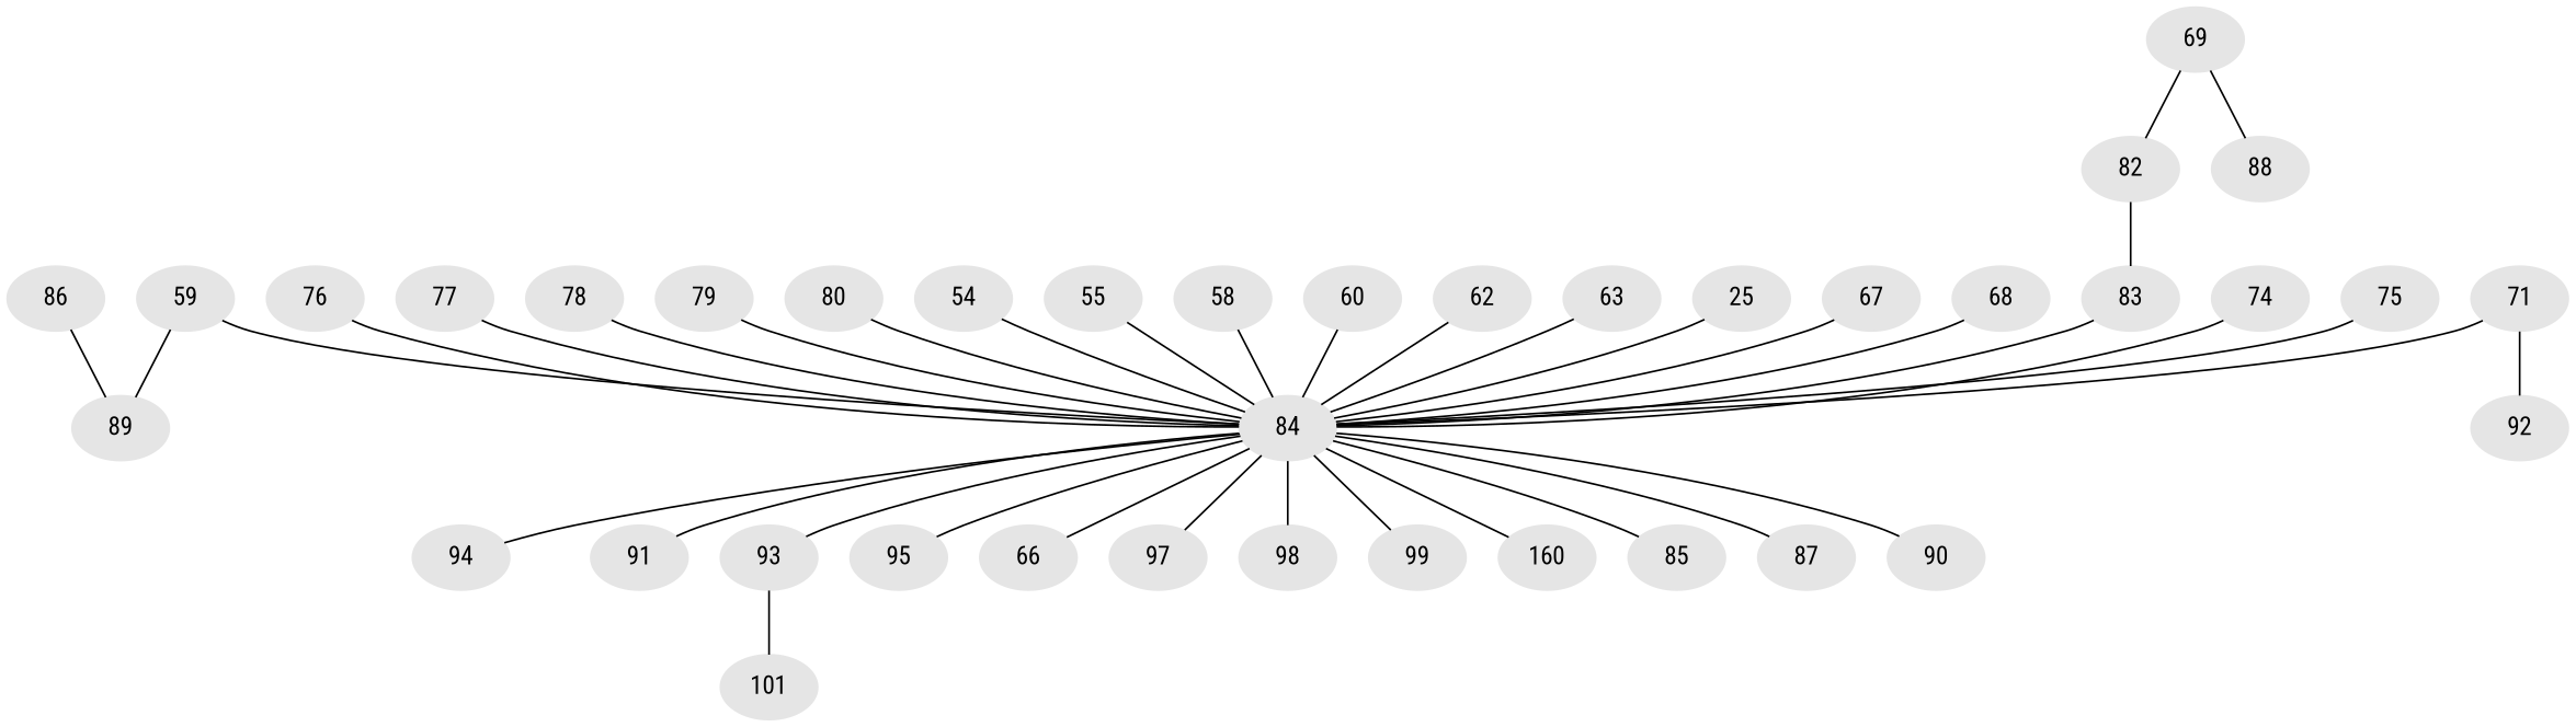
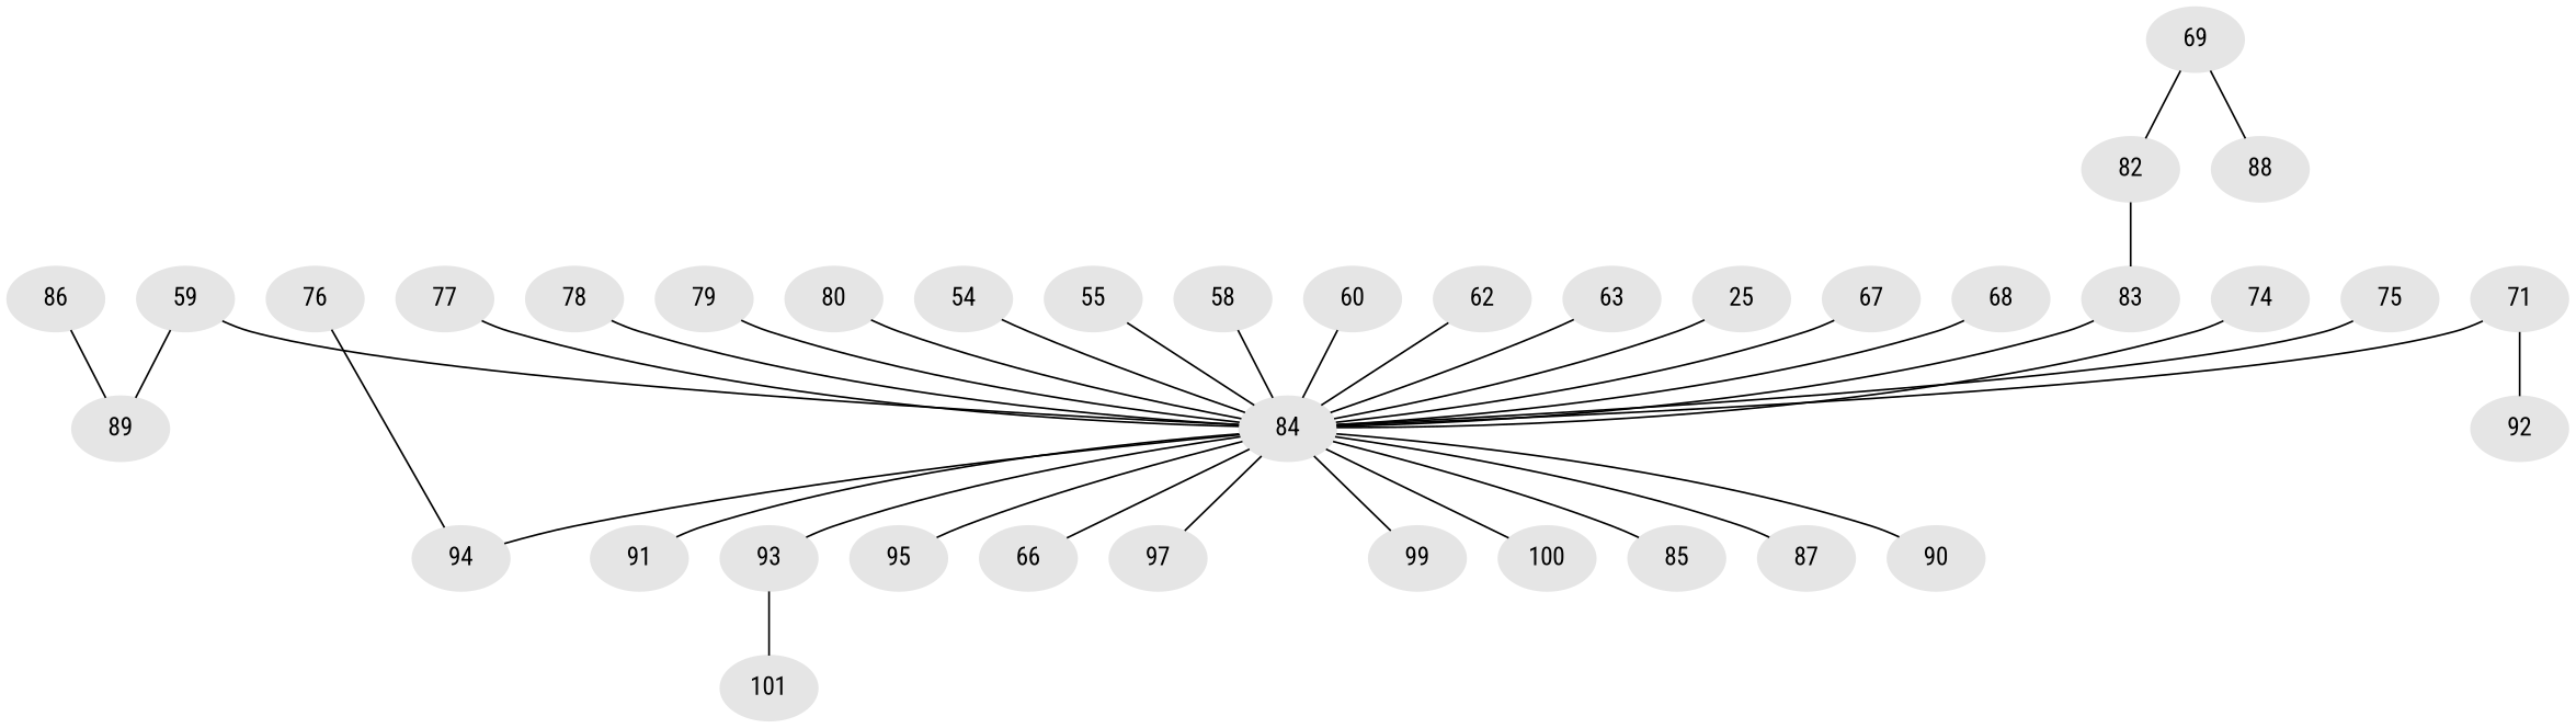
  graph {
    fontname="Roboto Condensed"
    node [color=gray90 fontname="Roboto Condensed" style=filled]
    edge [fontname="Roboto Condensed"]
    84 [super="+73+53+81+32+31+44+52+48+50+51+70+61"]
    85
    87
    90
    91
    93
    94
    95
    n9 [label=66]
    97
-   98
    99 [super="+41"]
-   100 [label=160]
+   100
    54
    55
    58 [super="+43"]
    59 [super="+40"]
    89 [super="+49"]
    60
    62
    63 [super="+57"]
    n22 [label=25]
    67
    68
    82 [super="+64"]
    83 [super="+34"]
    69
    88
    71
    92
    74
    75
    76
    77
    78
    79
    80
    101
    86
    84 -- 85
    84 -- 87
    84 -- 90
    84 -- 91
    84 -- 93
    84 -- 94
    84 -- 95
    84 -- n9
    84 -- 97
-   84 -- 98
    84 -- 99
    84 -- 100
    93 -- 101
    54 -- 84
    55 -- 84
    58 -- 84
    59 -- 84
    59 -- 89
    60 -- 84
    62 -- 84
    63 -- 84
    n22 -- 84
    67 -- 84
    68 -- 84
    82 -- 83
    83 -- 84
    69 -- 82
    69 -- 88
    71 -- 84
    71 -- 92
    74 -- 84
    75 -- 84
-   76 -- 84
+   76 -- 94
    77 -- 84
    78 -- 84
    79 -- 84
    80 -- 84
    86 -- 89
  }
